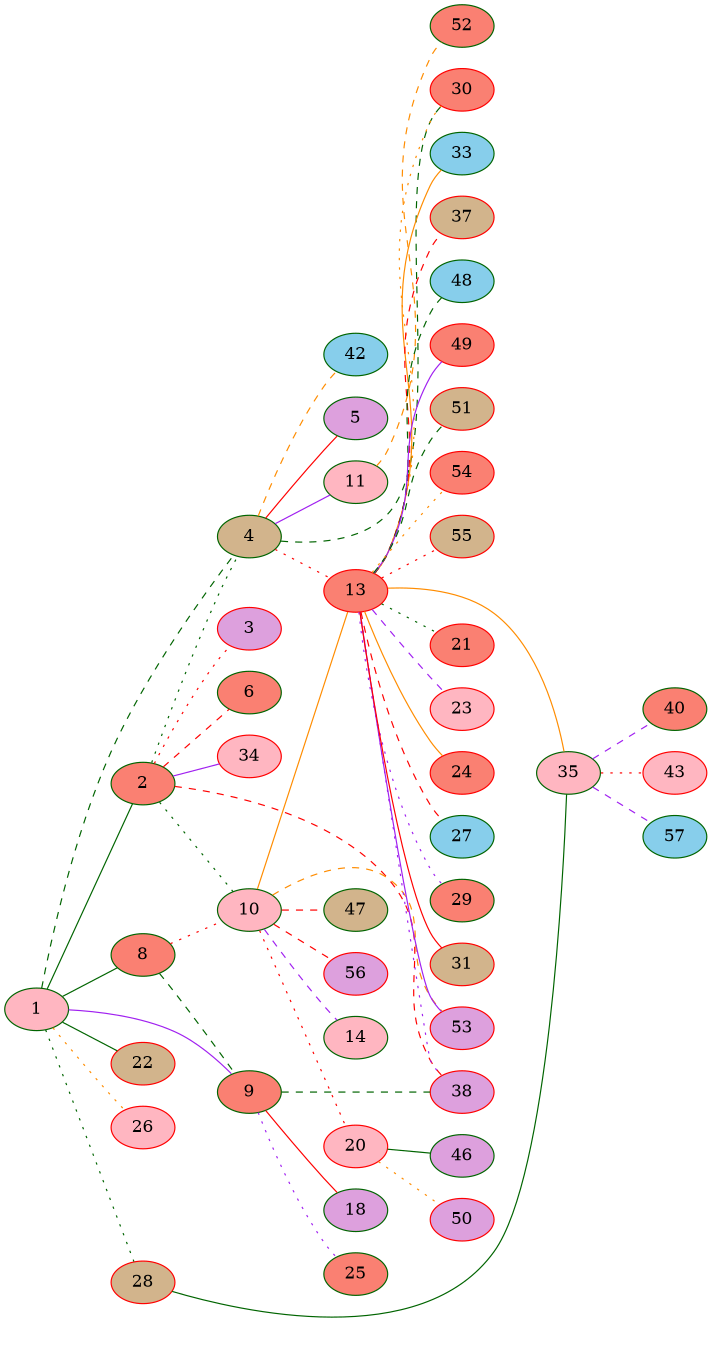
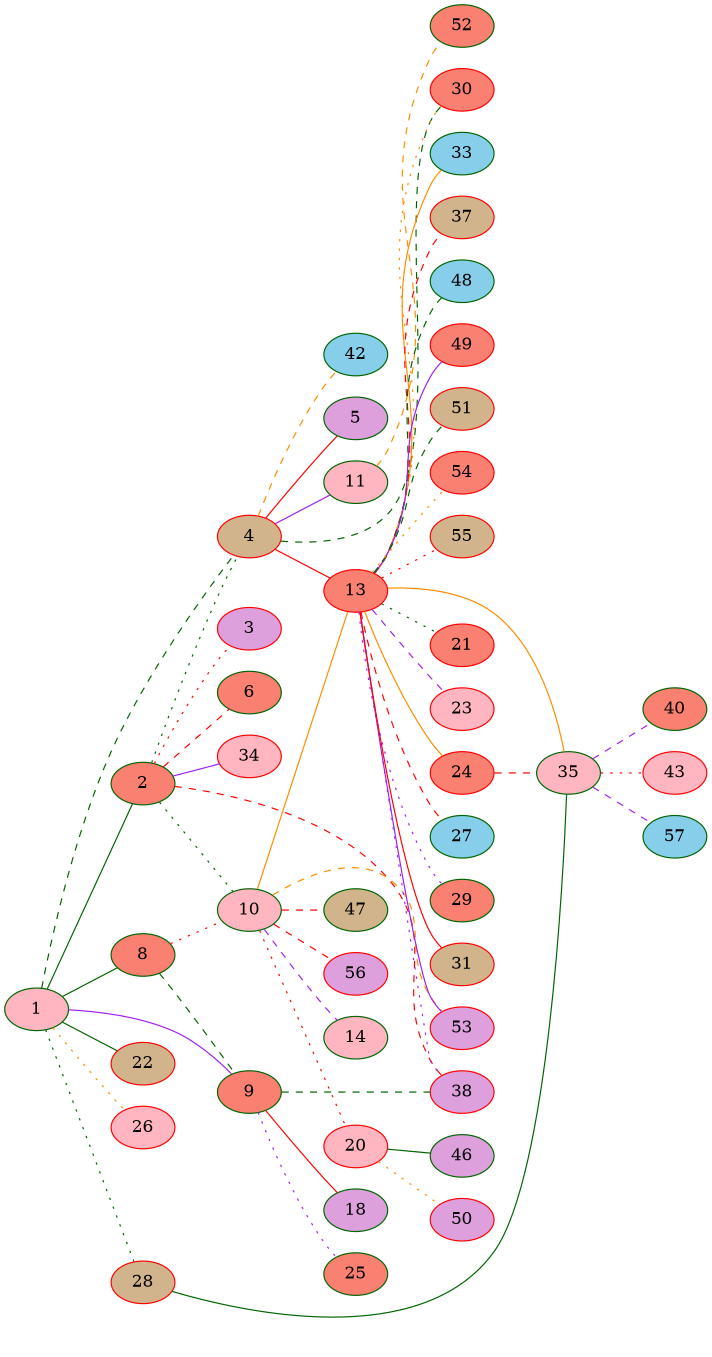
  graph {
    rankdir=LR
    node [color=red fillcolor=salmon style=filled]
    edge [color=red style=dashed]
    1 [color=darkgreen fillcolor=lightpink super="+7"]
    2 [color=darkgreen super="+36"]
-   4 [color=darkgreen fillcolor=tan super="+16"]
+   4 [fillcolor=tan super="+16"]
    8 [color=darkgreen super="+41"]
    9 [color=darkgreen super="+19"]
    22 [fillcolor=tan]
    26 [fillcolor=lightpink]
    28 [fillcolor=tan]
    10 [color=darkgreen fillcolor=lightpink super="+12"]
    3 [fillcolor=plum super="+44"]
    6 [color=darkgreen]
    34 [fillcolor=lightpink super="+45"]
    38 [fillcolor=plum]
    5 [color=darkgreen fillcolor=plum super="+15"]
    11 [color=darkgreen fillcolor=lightpink]
    13 [super="+17"]
    30
    42 [color=darkgreen fillcolor=skyblue]
    18 [color=darkgreen fillcolor=plum]
    25 [color=darkgreen]
    14 [color=darkgreen fillcolor=lightpink]
    20 [fillcolor=lightpink super="+32"]
    47 [color=darkgreen fillcolor=tan]
    53 [fillcolor=plum]
    56 [fillcolor=plum]
    35 [color=darkgreen fillcolor=lightpink super="+39"]
    52 [color=darkgreen]
    21
    23 [fillcolor=lightpink]
    24
    27 [color=darkgreen fillcolor=skyblue]
    29 [color=darkgreen]
    31 [fillcolor=tan]
    33 [color=darkgreen fillcolor=skyblue]
    37 [fillcolor=tan]
    48 [color=darkgreen fillcolor=skyblue]
    49
    51 [fillcolor=tan]
    54
    55 [fillcolor=tan]
    46 [color=darkgreen fillcolor=plum]
    50 [fillcolor=plum]
    40 [color=darkgreen]
    43 [fillcolor=lightpink]
    57 [color=darkgreen fillcolor=skyblue]
    1 -- 2 [color=darkgreen style=solid]
    1 -- 4 [color=darkgreen]
    1 -- 8 [color=darkgreen style=solid]
    1 -- 9 [color=purple style=solid]
    1 -- 22 [color=darkgreen style=solid]
    1 -- 26 [color=darkorange style=dotted]
    1 -- 28 [color=darkgreen style=dotted]
    2 -- 4 [color=darkgreen style=dotted]
    2 -- 10 [color=darkgreen style=dotted weight=2]
    2 -- 3 [style=dotted]
    2 -- 6
    2 -- 34 [color=purple style=solid]
    2 -- 38
    4 -- 5 [style=solid]
    4 -- 11 [color=purple style=solid]
-   4 -- 13 [style=dotted]
+   4 -- 13 [style=solid]
    4 -- 30 [color=darkgreen]
    4 -- 42 [color=darkorange]
    8 -- 9 [color=darkgreen]
    8 -- 10 [style=dotted]
    9 -- 38 [color=darkgreen]
    9 -- 18 [style=solid]
    9 -- 25 [color=purple style=dotted]
    28 -- 35 [color=darkgreen style=solid]
    10 -- 13 [color=darkorange style=solid]
    10 -- 14 [color=purple]
    10 -- 20 [style=dotted]
    10 -- 47
    10 -- 53 [color=darkorange]
    10 -- 56
    11 -- 52 [color=darkorange]
    13 -- 38 [color=purple style=dotted]
    13 -- 30 [color=darkorange style=dotted]
    13 -- 53 [color=purple style=solid]
    13 -- 35 [color=darkorange style=solid]
    13 -- 21 [color=darkgreen style=dotted]
    13 -- 23 [color=purple]
    13 -- 24 [color=darkorange style=solid]
    13 -- 27
    13 -- 29 [color=purple style=dotted]
    13 -- 31 [style=solid]
    13 -- 33 [color=darkorange style=solid]
    13 -- 37
    13 -- 48 [color=darkgreen]
    13 -- 49 [color=purple style=solid]
    13 -- 51 [color=darkgreen weight=2]
    13 -- 54 [color=darkorange style=dotted]
    13 -- 55 [style=dotted]
    20 -- 46 [color=darkgreen style=solid]
    20 -- 50 [color=darkorange style=dotted]
    35 -- 40 [color=purple]
    35 -- 43 [style=dotted]
    35 -- 57 [color=purple]
+   24 -- 35
  }
